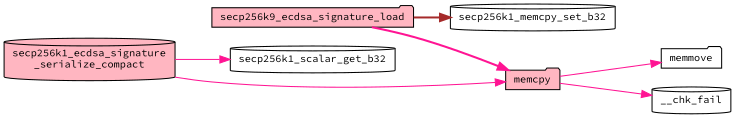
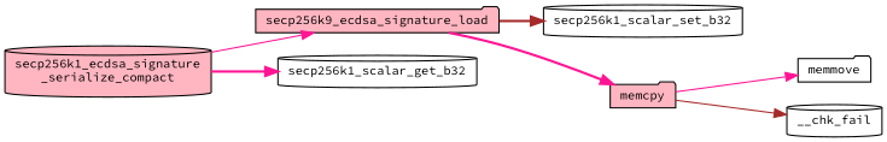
  digraph {
    fontname="Source Code Pro"
    rankdir=LR
    node [color=black fillcolor=white fontname="Source Code Pro" fontsize=10 shape=cylinder style=filled]
    edge [color=deeppink fontname="Source Code Pro" fontsize=10 labelfontname=Helvetica labelfontsize=10 style=solid]
    n1 [fillcolor=lightpink fontcolor=black height=0.2 label="secp256k1_ecdsa_signature\l_serialize_compact" width=0.4]
    n2 [fillcolor=lightpink height=0.2 label=secp256k9_ecdsa_signature_load shape=folder width=0.4]
    n3 [height=0.2 label=secp256k1_scalar_get_b32 width=0.4]
    n4 [fillcolor=lightpink height=0.2 label=memcpy shape=folder width=0.4]
-   n5 [height=0.2 label=secp256k1_memcpy_set_b32 width=0.4]
+   n5 [height=0.2 label=secp256k1_scalar_set_b32 width=0.4]
    n6 [height=0.2 label=memmove shape=folder width=0.4]
    n7 [height=0.2 label=__chk_fail width=0.4]
-   n1 -> n4
-   n1 -> n3
+   n1 -> n2
+   n1 -> n3 [style=bold]
    n2 -> n4 [style=bold]
    n2 -> n5 [color=brown style=bold]
    n4 -> n6
-   n4 -> n7
+   n4 -> n7 [color=brown]
  }
